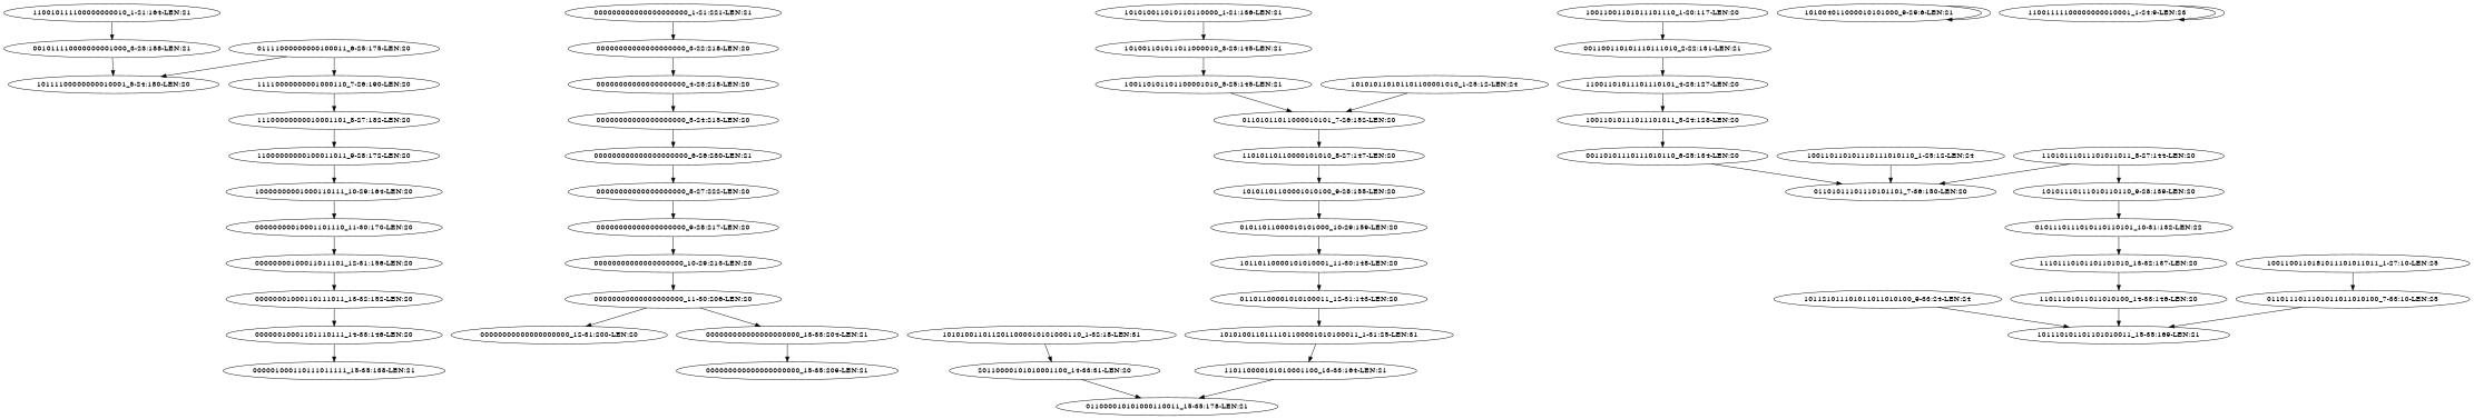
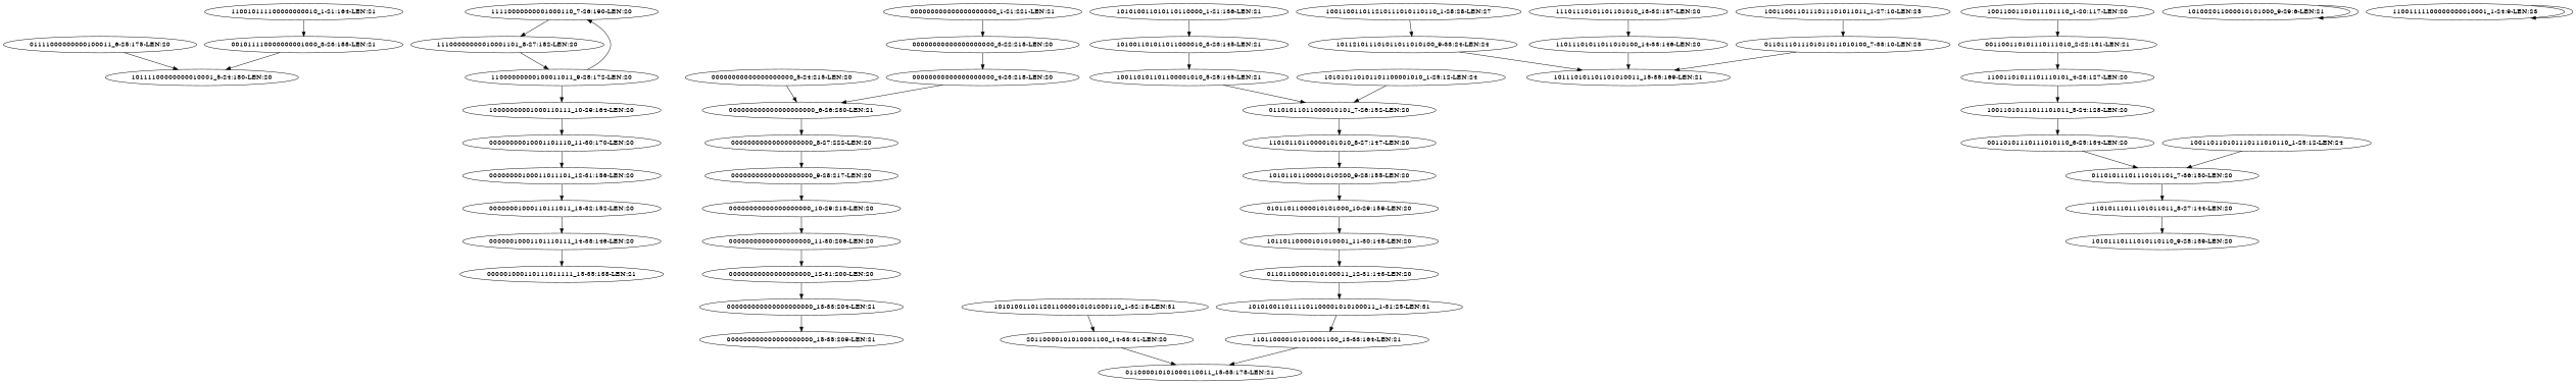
  digraph {
    fontname="DejaVu Serif"
    node [fontname="DejaVu Serif"]
    edge [fontname="DejaVu Serif"]
    "01111000000000100011_6-25:175-LEN:20"
    "10111100000000010001_5-24:180-LEN:20"
    "11110000000001000110_7-26:190-LEN:20"
    "11100000000010001101_8-27:182-LEN:20"
    "11000000000100011011_9-28:172-LEN:20"
    "10000000001000110111_10-29:164-LEN:20"
    "00000000010001101110_11-30:170-LEN:20"
    "00000000100011011101_12-31:156-LEN:20"
    "00000000000000000000_8-27:222-LEN:20"
    "00000000000000000000_9-28:217-LEN:20"
    "00000000000000000000_10-29:213-LEN:20"
    "00000000000000000000_11-30:206-LEN:20"
    "00000000000000000000_12-31:200-LEN:20"
    "000000000000000000000_13-33:204-LEN:21"
    "000000000000000000000_15-35:209-LEN:21"
    "00000000000000000000_5-24:215-LEN:20"
    "000000000000000000000_6-26:230-LEN:21"
    "00000001000110111011_13-32:152-LEN:20"
    "00000010001101110111_14-33:146-LEN:20"
    "000001000110111011111_15-35:138-LEN:21"
    "000000000000000000000_1-21:221-LEN:21"
    "00000000000000000000_3-22:218-LEN:20"
    "00000000000000000000_4-23:218-LEN:20"
    "10110110000101010001_11-30:148-LEN:20"
    "01101100001010100011_12-31:143-LEN:20"
    "1010100110111101100001010100011_1-31:25-LEN:31"
    "110110000101010001100_13-33:164-LEN:21"
    "011000010101000110011_15-35:178-LEN:21"
+   "100110011011210111010110110_1-28:28-LEN:27"
    "101121011101011011010100_9-33:24-LEN:24"
    "101110101101101010011_15-35:169-LEN:21"
    "01011011000010101000_10-29:159-LEN:20"
    n33 [label="01101011101110101101_7-36:150-LEN:20"]
    "00110101110111010110_6-25:134-LEN:20"
    "11010111011101011011_8-27:144-LEN:20"
    "10101110111010110110_9-28:139-LEN:20"
    "20110000101010001100_14-33:31-LEN:20"
    "11011101011011010100_14-33:146-LEN:20"
    "0110111011101011011010100_7-33:10-LEN:25"
    "101001101011011000010_3-23:145-LEN:21"
    "100110101101100001010_5-25:145-LEN:21"
    "01101011011000010101_7-26:152-LEN:20"
    "11010110110000101010_8-27:147-LEN:20"
    "1010100110112011000010101000110_1-32:18-LEN:31"
    "001100110101110111010_2-22:131-LEN:21"
    "11001101011101110101_4-23:127-LEN:20"
    "10011010111011101011_5-24:128-LEN:20"
    "101010110101101100001010_1-25:12-LEN:24"
-   "10101101100001010100_9-28:155-LEN:20"
+   "10101101100001010100_9-28:155-LEN:20" [label="10101101100001010200_9-28:155-LEN:20"]
    "10011001101011101110_1-20:117-LEN:20"
    "100110110101110111010110_1-25:12-LEN:24"
-   "101002011000010101000_9-29:6-LEN:21" [label="101004011000010101000_9-29:6-LEN:21"]
+   "101002011000010101000_9-29:6-LEN:21"
    "11101110101101101010_13-32:137-LEN:20"
-   "1001100110111011101011011_1-27:10-LEN:25" [label="1001100110181011101011011_1-27:10-LEN:25"]
+   "1001100110111011101011011_1-27:10-LEN:25"
    "11001111100000000010001_1-24:9-LEN:23"
-   "0101110111010110110101_10-31:132-LEN:22"
    "101010011010110110000_1-21:136-LEN:21"
    "001011110000000001000_3-23:188-LEN:21"
    "110010111100000000010_1-21:164-LEN:21"
    "01111000000000100011_6-25:175-LEN:20" -> "10111100000000010001_5-24:180-LEN:20"
-   "01111000000000100011_6-25:175-LEN:20" -> "11110000000001000110_7-26:190-LEN:20"
+   "11000000000100011011_9-28:172-LEN:20" -> "11110000000001000110_7-26:190-LEN:20"
    "11110000000001000110_7-26:190-LEN:20" -> "11100000000010001101_8-27:182-LEN:20"
    "11100000000010001101_8-27:182-LEN:20" -> "11000000000100011011_9-28:172-LEN:20"
    "11000000000100011011_9-28:172-LEN:20" -> "10000000001000110111_10-29:164-LEN:20"
    "10000000001000110111_10-29:164-LEN:20" -> "00000000010001101110_11-30:170-LEN:20"
    "00000000010001101110_11-30:170-LEN:20" -> "00000000100011011101_12-31:156-LEN:20"
    "00000000100011011101_12-31:156-LEN:20" -> "00000001000110111011_13-32:152-LEN:20"
    "00000000000000000000_8-27:222-LEN:20" -> "00000000000000000000_9-28:217-LEN:20"
    "00000000000000000000_9-28:217-LEN:20" -> "00000000000000000000_10-29:213-LEN:20"
    "00000000000000000000_10-29:213-LEN:20" -> "00000000000000000000_11-30:206-LEN:20"
    "00000000000000000000_11-30:206-LEN:20" -> "00000000000000000000_12-31:200-LEN:20"
-   "00000000000000000000_11-30:206-LEN:20" -> "000000000000000000000_13-33:204-LEN:21"
+   "00000000000000000000_12-31:200-LEN:20" -> "000000000000000000000_13-33:204-LEN:21"
    "000000000000000000000_13-33:204-LEN:21" -> "000000000000000000000_15-35:209-LEN:21"
    "00000000000000000000_5-24:215-LEN:20" -> "000000000000000000000_6-26:230-LEN:21"
    "000000000000000000000_6-26:230-LEN:21" -> "00000000000000000000_8-27:222-LEN:20"
    "00000001000110111011_13-32:152-LEN:20" -> "00000010001101110111_14-33:146-LEN:20"
    "00000010001101110111_14-33:146-LEN:20" -> "000001000110111011111_15-35:138-LEN:21"
    "000000000000000000000_1-21:221-LEN:21" -> "00000000000000000000_3-22:218-LEN:20"
    "00000000000000000000_3-22:218-LEN:20" -> "00000000000000000000_4-23:218-LEN:20"
-   "00000000000000000000_4-23:218-LEN:20" -> "00000000000000000000_5-24:215-LEN:20"
+   "00000000000000000000_4-23:218-LEN:20" -> "000000000000000000000_6-26:230-LEN:21"
    "10110110000101010001_11-30:148-LEN:20" -> "01101100001010100011_12-31:143-LEN:20"
    "01101100001010100011_12-31:143-LEN:20" -> "1010100110111101100001010100011_1-31:25-LEN:31"
    "1010100110111101100001010100011_1-31:25-LEN:31" -> "110110000101010001100_13-33:164-LEN:21"
    "110110000101010001100_13-33:164-LEN:21" -> "011000010101000110011_15-35:178-LEN:21"
+   "100110011011210111010110110_1-28:28-LEN:27" -> "101121011101011011010100_9-33:24-LEN:24"
    "101121011101011011010100_9-33:24-LEN:24" -> "101110101101101010011_15-35:169-LEN:21"
    "01011011000010101000_10-29:159-LEN:20" -> "10110110000101010001_11-30:148-LEN:20"
-   "11010111011101011011_8-27:144-LEN:20" -> n33
+   n33 -> "11010111011101011011_8-27:144-LEN:20"
    "00110101110111010110_6-25:134-LEN:20" -> n33
    "11010111011101011011_8-27:144-LEN:20" -> "10101110111010110110_9-28:139-LEN:20"
-   "10101110111010110110_9-28:139-LEN:20" -> "0101110111010110110101_10-31:132-LEN:22"
    "20110000101010001100_14-33:31-LEN:20" -> "011000010101000110011_15-35:178-LEN:21"
    "11011101011011010100_14-33:146-LEN:20" -> "101110101101101010011_15-35:169-LEN:21"
    "0110111011101011011010100_7-33:10-LEN:25" -> "101110101101101010011_15-35:169-LEN:21"
    "101001101011011000010_3-23:145-LEN:21" -> "100110101101100001010_5-25:145-LEN:21"
    "100110101101100001010_5-25:145-LEN:21" -> "01101011011000010101_7-26:152-LEN:20"
    "01101011011000010101_7-26:152-LEN:20" -> "11010110110000101010_8-27:147-LEN:20"
    "11010110110000101010_8-27:147-LEN:20" -> "10101101100001010100_9-28:155-LEN:20"
    "1010100110112011000010101000110_1-32:18-LEN:31" -> "20110000101010001100_14-33:31-LEN:20"
    "001100110101110111010_2-22:131-LEN:21" -> "11001101011101110101_4-23:127-LEN:20"
    "11001101011101110101_4-23:127-LEN:20" -> "10011010111011101011_5-24:128-LEN:20"
    "10011010111011101011_5-24:128-LEN:20" -> "00110101110111010110_6-25:134-LEN:20"
    "101010110101101100001010_1-25:12-LEN:24" -> "01101011011000010101_7-26:152-LEN:20"
    "10101101100001010100_9-28:155-LEN:20" -> "01011011000010101000_10-29:159-LEN:20"
    "10011001101011101110_1-20:117-LEN:20" -> "001100110101110111010_2-22:131-LEN:21"
    "100110110101110111010110_1-25:12-LEN:24" -> n33
    "101002011000010101000_9-29:6-LEN:21" -> "101002011000010101000_9-29:6-LEN:21"
    "11101110101101101010_13-32:137-LEN:20" -> "11011101011011010100_14-33:146-LEN:20"
    "1001100110111011101011011_1-27:10-LEN:25" -> "0110111011101011011010100_7-33:10-LEN:25"
    "11001111100000000010001_1-24:9-LEN:23" -> "11001111100000000010001_1-24:9-LEN:23"
-   "0101110111010110110101_10-31:132-LEN:22" -> "11101110101101101010_13-32:137-LEN:20"
    "101010011010110110000_1-21:136-LEN:21" -> "101001101011011000010_3-23:145-LEN:21"
    "001011110000000001000_3-23:188-LEN:21" -> "10111100000000010001_5-24:180-LEN:20"
    "110010111100000000010_1-21:164-LEN:21" -> "001011110000000001000_3-23:188-LEN:21"
  }
